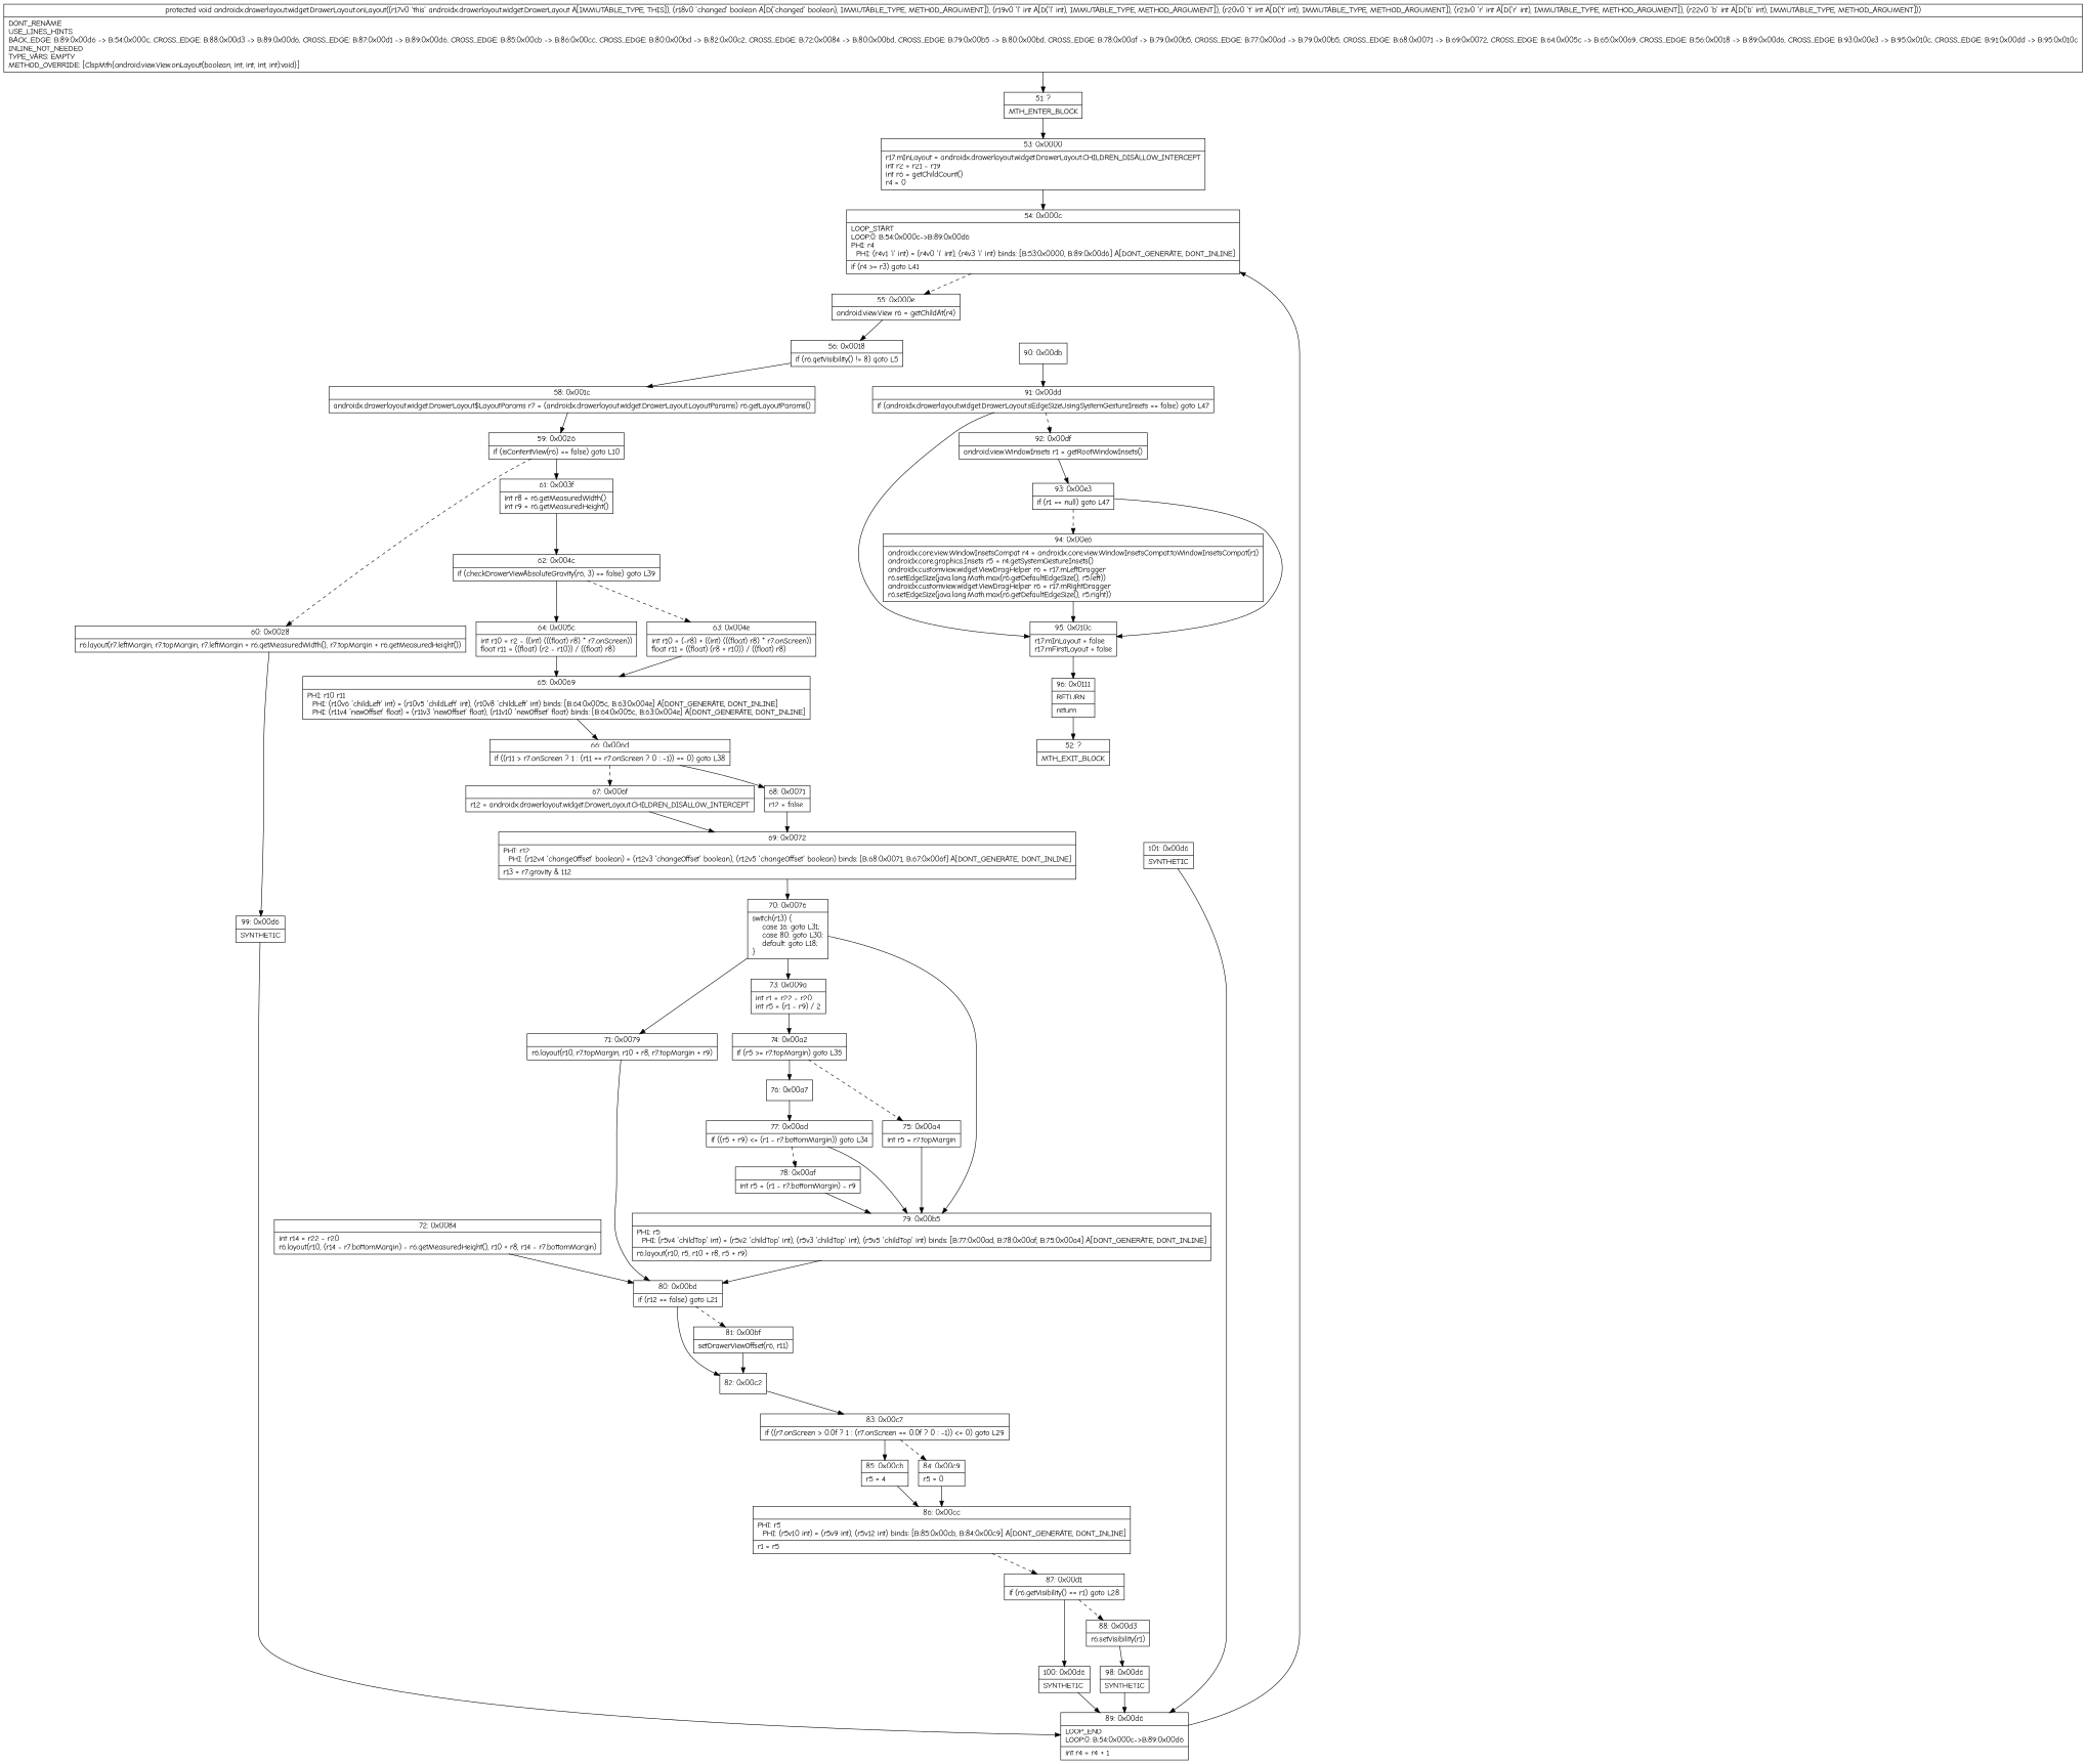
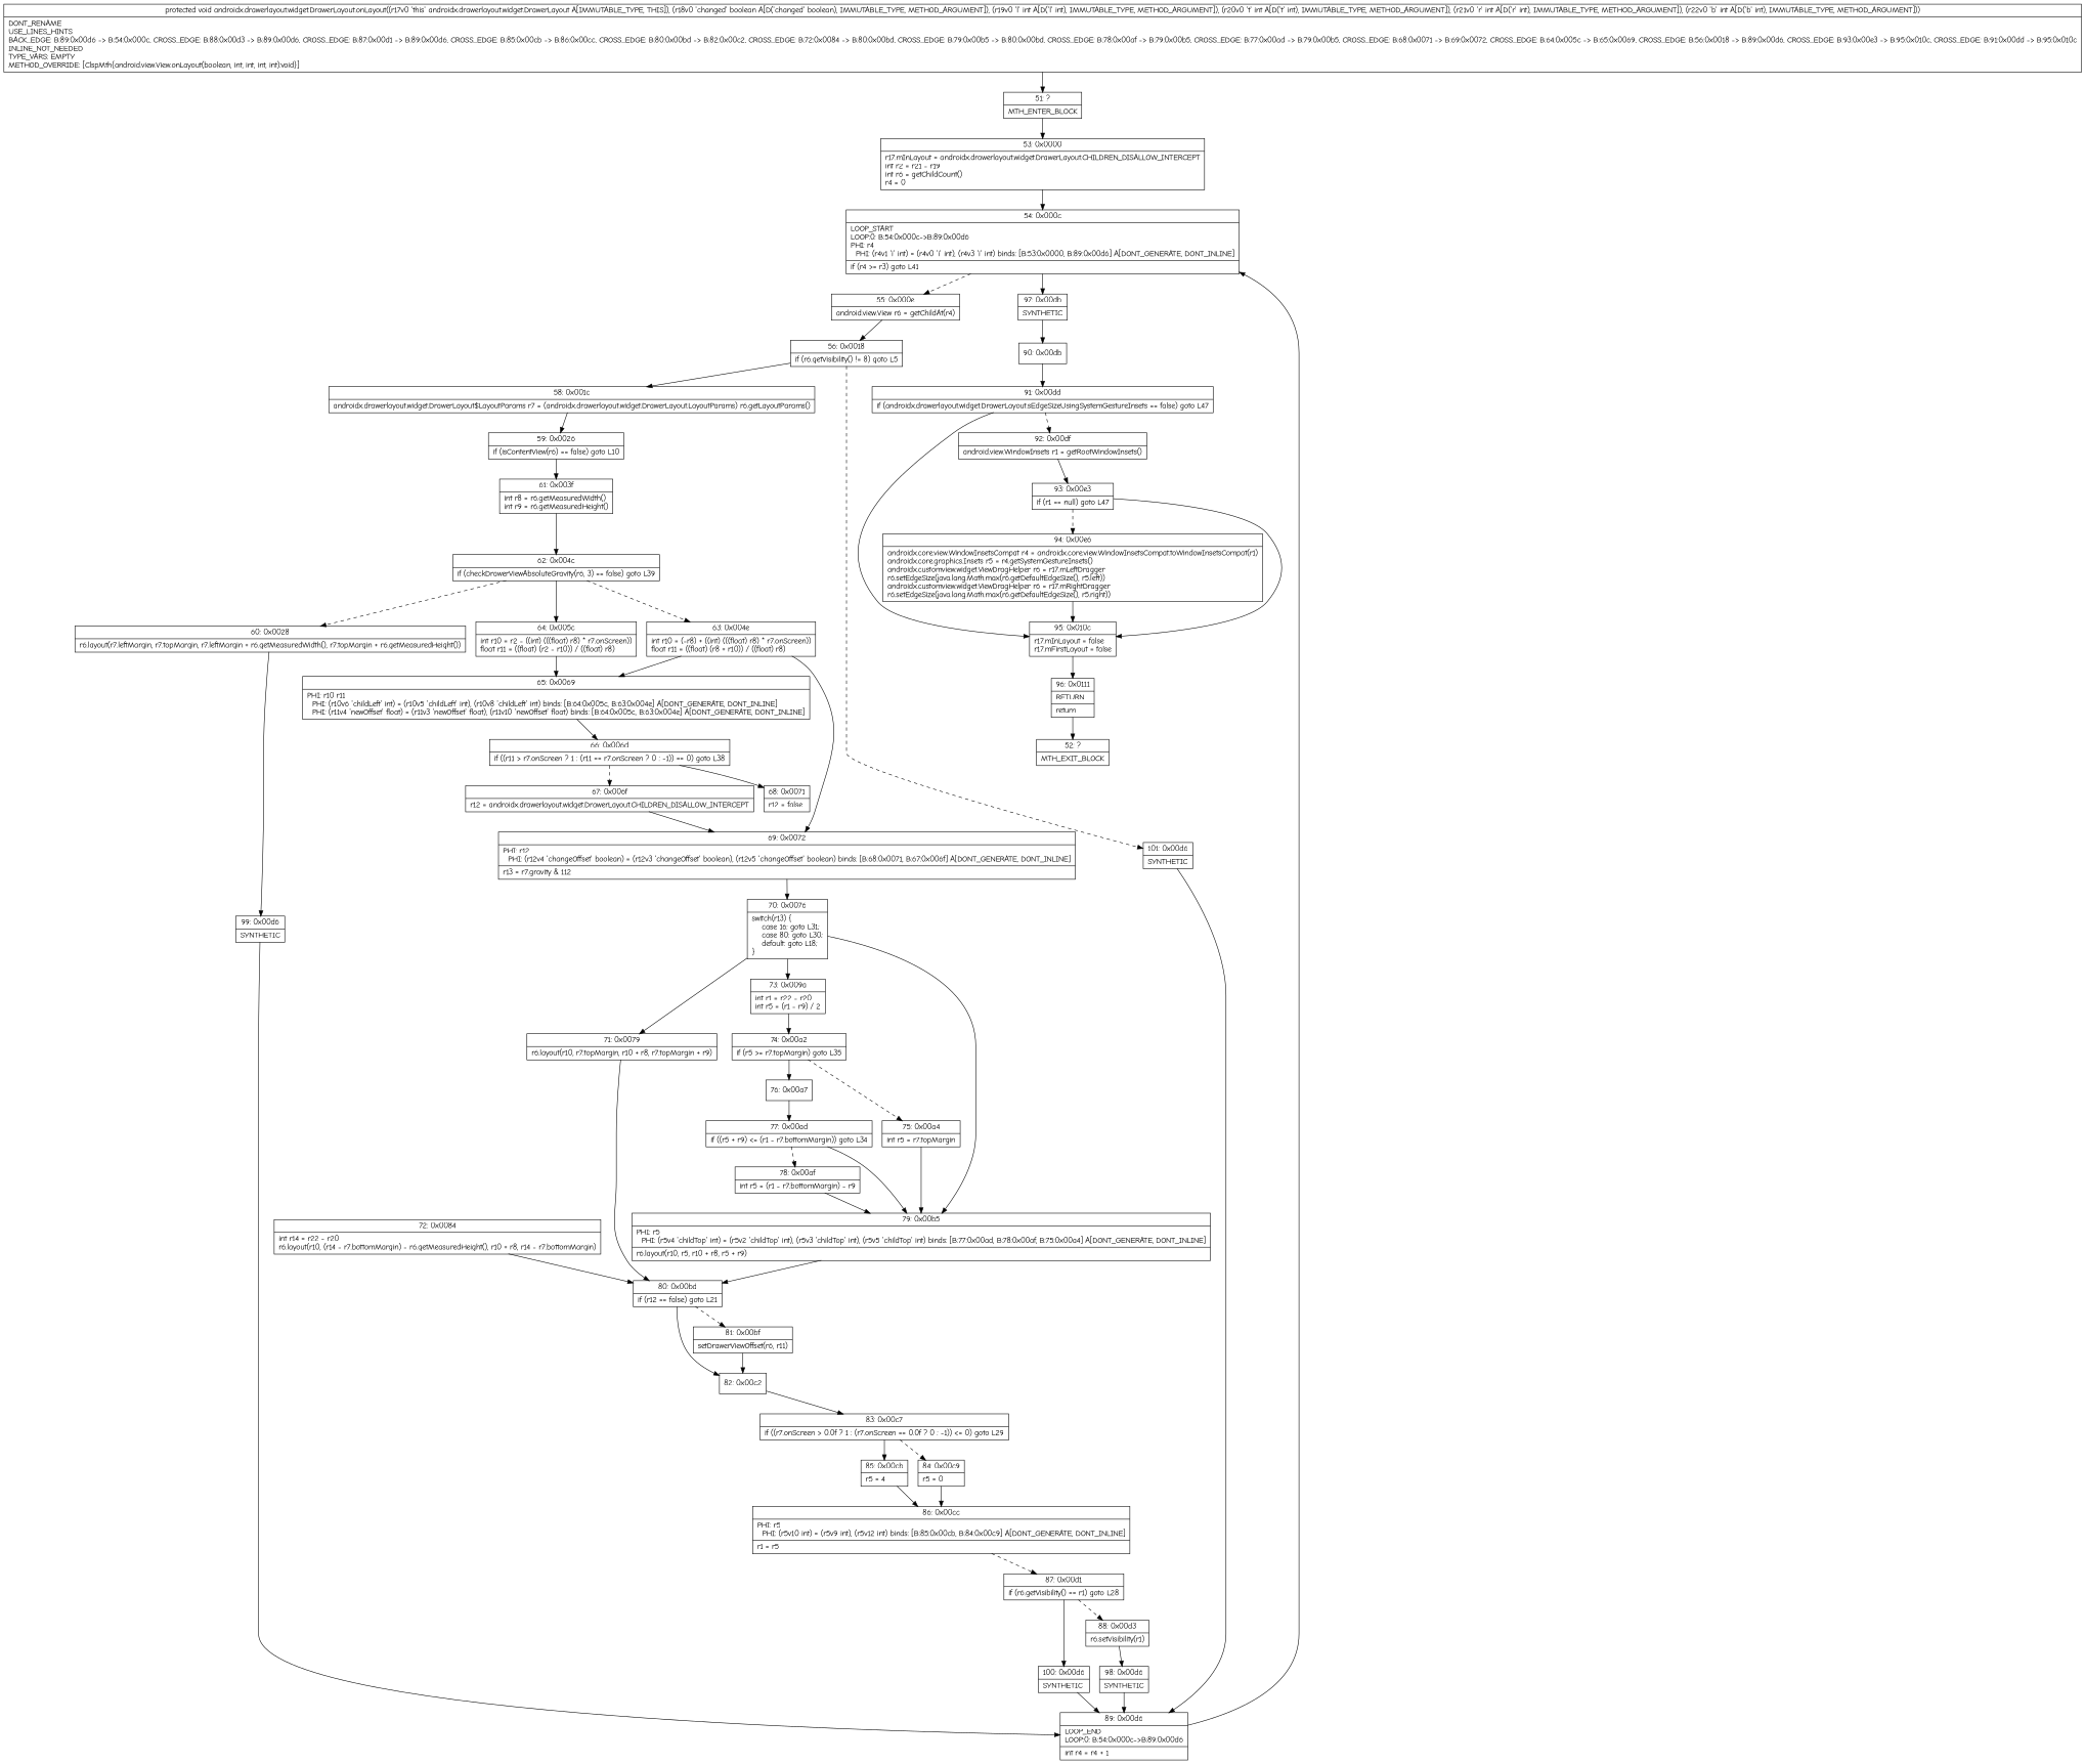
  digraph {
    fontname="Comic Neue"
    node [fontname="Comic Neue" shape=record]
    edge [fontname="Comic Neue"]
    n1 [label="{51\:\ ?|MTH_ENTER_BLOCK\l}"]
    n2 [label="{53\:\ 0x0000|r17.mInLayout = androidx.drawerlayout.widget.DrawerLayout.CHILDREN_DISALLOW_INTERCEPT\lint r2 = r21 \- r19\lint r6 = getChildCount()\lr4 = 0\l}"]
    n3 [label="{54\:\ 0x000c|LOOP_START\lLOOP:0: B:54:0x000c\-\>B:89:0x00d6\lPHI: r4 \l  PHI: (r4v1 'i' int) = (r4v0 'i' int), (r4v3 'i' int) binds: [B:53:0x0000, B:89:0x00d6] A[DONT_GENERATE, DONT_INLINE]\l|if (r4 \>= r3) goto L41\l}"]
    n4 [label="{55\:\ 0x000e|android.view.View r6 = getChildAt(r4)\l}"]
+   n5 [label="{97\:\ 0x00db|SYNTHETIC\l}"]
    n6 [label="{56\:\ 0x0018|if (r6.getVisibility() != 8) goto L5\l}"]
    n7 [label="{90\:\ 0x00db}"]
    n8 [label="{58\:\ 0x001c|androidx.drawerlayout.widget.DrawerLayout$LayoutParams r7 = (androidx.drawerlayout.widget.DrawerLayout.LayoutParams) r6.getLayoutParams()\l}"]
    n9 [label="{101\:\ 0x00d6|SYNTHETIC\l}"]
    n10 [label="{59\:\ 0x0026|if (isContentView(r6) == false) goto L10\l}"]
    n11 [label="{89\:\ 0x00d6|LOOP_END\lLOOP:0: B:54:0x000c\-\>B:89:0x00d6\l|int r4 = r4 + 1\l}"]
    n12 [label="{60\:\ 0x0028|r6.layout(r7.leftMargin, r7.topMargin, r7.leftMargin + r6.getMeasuredWidth(), r7.topMargin + r6.getMeasuredHeight())\l}"]
    n13 [label="{61\:\ 0x003f|int r8 = r6.getMeasuredWidth()\lint r9 = r6.getMeasuredHeight()\l}"]
    n14 [label="{99\:\ 0x00d6|SYNTHETIC\l}"]
    n15 [label="{62\:\ 0x004c|if (checkDrawerViewAbsoluteGravity(r6, 3) == false) goto L39\l}"]
    n16 [label="{63\:\ 0x004e|int r10 = (\-r8) + ((int) (((float) r8) * r7.onScreen))\lfloat r11 = ((float) (r8 + r10)) \/ ((float) r8)\l}"]
    n17 [label="{64\:\ 0x005c|int r10 = r2 \- ((int) (((float) r8) * r7.onScreen))\lfloat r11 = ((float) (r2 \- r10)) \/ ((float) r8)\l}"]
    n18 [label="{65\:\ 0x0069|PHI: r10 r11 \l  PHI: (r10v6 'childLeft' int) = (r10v5 'childLeft' int), (r10v8 'childLeft' int) binds: [B:64:0x005c, B:63:0x004e] A[DONT_GENERATE, DONT_INLINE]\l  PHI: (r11v4 'newOffset' float) = (r11v3 'newOffset' float), (r11v10 'newOffset' float) binds: [B:64:0x005c, B:63:0x004e] A[DONT_GENERATE, DONT_INLINE]\l}"]
    n19 [label="{66\:\ 0x006d|if ((r11 \> r7.onScreen ? 1 : (r11 == r7.onScreen ? 0 : \-1)) == 0) goto L38\l}"]
    n20 [label="{67\:\ 0x006f|r12 = androidx.drawerlayout.widget.DrawerLayout.CHILDREN_DISALLOW_INTERCEPT\l}"]
    n21 [label="{68\:\ 0x0071|r12 = false\l}"]
    n22 [label="{69\:\ 0x0072|PHI: r12 \l  PHI: (r12v4 'changeOffset' boolean) = (r12v3 'changeOffset' boolean), (r12v5 'changeOffset' boolean) binds: [B:68:0x0071, B:67:0x006f] A[DONT_GENERATE, DONT_INLINE]\l|r13 = r7.gravity & 112\l}"]
    n23 [label="{70\:\ 0x0076|switch(r13) \{\l    case 16: goto L31;\l    case 80: goto L30;\l    default: goto L18;\l\}\l}"]
    n24 [label="{71\:\ 0x0079|r6.layout(r10, r7.topMargin, r10 + r8, r7.topMargin + r9)\l}"]
    n25 [label="{73\:\ 0x009a|int r1 = r22 \- r20\lint r5 = (r1 \- r9) \/ 2\l}"]
    n26 [label="{79\:\ 0x00b5|PHI: r5 \l  PHI: (r5v4 'childTop' int) = (r5v2 'childTop' int), (r5v3 'childTop' int), (r5v5 'childTop' int) binds: [B:77:0x00ad, B:78:0x00af, B:75:0x00a4] A[DONT_GENERATE, DONT_INLINE]\l|r6.layout(r10, r5, r10 + r8, r5 + r9)\l}"]
    n27 [label="{80\:\ 0x00bd|if (r12 == false) goto L21\l}"]
    n28 [label="{72\:\ 0x0084|int r14 = r22 \- r20\lr6.layout(r10, (r14 \- r7.bottomMargin) \- r6.getMeasuredHeight(), r10 + r8, r14 \- r7.bottomMargin)\l}"]
    n29 [label="{74\:\ 0x00a2|if (r5 \>= r7.topMargin) goto L35\l}"]
    n30 [label="{81\:\ 0x00bf|setDrawerViewOffset(r6, r11)\l}"]
    n31 [label="{82\:\ 0x00c2}"]
    n32 [label="{83\:\ 0x00c7|if ((r7.onScreen \> 0.0f ? 1 : (r7.onScreen == 0.0f ? 0 : \-1)) \<= 0) goto L29\l}"]
    n33 [label="{84\:\ 0x00c9|r5 = 0\l}"]
    n34 [label="{85\:\ 0x00cb|r5 = 4\l}"]
    n35 [label="{86\:\ 0x00cc|PHI: r5 \l  PHI: (r5v10 int) = (r5v9 int), (r5v12 int) binds: [B:85:0x00cb, B:84:0x00c9] A[DONT_GENERATE, DONT_INLINE]\l|r1 = r5\l}"]
    n36 [label="{87\:\ 0x00d1|if (r6.getVisibility() == r1) goto L28\l}"]
    n37 [label="{88\:\ 0x00d3|r6.setVisibility(r1)\l}"]
    n38 [label="{100\:\ 0x00d6|SYNTHETIC\l}"]
    n39 [label="{98\:\ 0x00d6|SYNTHETIC\l}"]
    n40 [label="{75\:\ 0x00a4|int r5 = r7.topMargin\l}"]
    n41 [label="{76\:\ 0x00a7}"]
    n42 [label="{77\:\ 0x00ad|if ((r5 + r9) \<= (r1 \- r7.bottomMargin)) goto L34\l}"]
    n43 [label="{78\:\ 0x00af|int r5 = (r1 \- r7.bottomMargin) \- r9\l}"]
    n44 [label="{91\:\ 0x00dd|if (androidx.drawerlayout.widget.DrawerLayout.sEdgeSizeUsingSystemGestureInsets == false) goto L47\l}"]
    n45 [label="{92\:\ 0x00df|android.view.WindowInsets r1 = getRootWindowInsets()\l}"]
    n46 [label="{95\:\ 0x010c|r17.mInLayout = false\lr17.mFirstLayout = false\l}"]
    n47 [label="{93\:\ 0x00e3|if (r1 == null) goto L47\l}"]
    n48 [label="{96\:\ 0x0111|RETURN\l|return\l}"]
    n49 [label="{94\:\ 0x00e6|androidx.core.view.WindowInsetsCompat r4 = androidx.core.view.WindowInsetsCompat.toWindowInsetsCompat(r1)\landroidx.core.graphics.Insets r5 = r4.getSystemGestureInsets()\landroidx.customview.widget.ViewDragHelper r6 = r17.mLeftDragger\lr6.setEdgeSize(java.lang.Math.max(r6.getDefaultEdgeSize(), r5.left))\landroidx.customview.widget.ViewDragHelper r6 = r17.mRightDragger\lr6.setEdgeSize(java.lang.Math.max(r6.getDefaultEdgeSize(), r5.right))\l}"]
    n50 [label="{52\:\ ?|MTH_EXIT_BLOCK\l}"]
    n51 [label="{protected void androidx.drawerlayout.widget.DrawerLayout.onLayout((r17v0 'this' androidx.drawerlayout.widget.DrawerLayout A[IMMUTABLE_TYPE, THIS]), (r18v0 'changed' boolean A[D('changed' boolean), IMMUTABLE_TYPE, METHOD_ARGUMENT]), (r19v0 'l' int A[D('l' int), IMMUTABLE_TYPE, METHOD_ARGUMENT]), (r20v0 't' int A[D('t' int), IMMUTABLE_TYPE, METHOD_ARGUMENT]), (r21v0 'r' int A[D('r' int), IMMUTABLE_TYPE, METHOD_ARGUMENT]), (r22v0 'b' int A[D('b' int), IMMUTABLE_TYPE, METHOD_ARGUMENT]))  | DONT_RENAME\lUSE_LINES_HINTS\lBACK_EDGE: B:89:0x00d6 \-\> B:54:0x000c, CROSS_EDGE: B:88:0x00d3 \-\> B:89:0x00d6, CROSS_EDGE: B:87:0x00d1 \-\> B:89:0x00d6, CROSS_EDGE: B:85:0x00cb \-\> B:86:0x00cc, CROSS_EDGE: B:80:0x00bd \-\> B:82:0x00c2, CROSS_EDGE: B:72:0x0084 \-\> B:80:0x00bd, CROSS_EDGE: B:79:0x00b5 \-\> B:80:0x00bd, CROSS_EDGE: B:78:0x00af \-\> B:79:0x00b5, CROSS_EDGE: B:77:0x00ad \-\> B:79:0x00b5, CROSS_EDGE: B:68:0x0071 \-\> B:69:0x0072, CROSS_EDGE: B:64:0x005c \-\> B:65:0x0069, CROSS_EDGE: B:56:0x0018 \-\> B:89:0x00d6, CROSS_EDGE: B:93:0x00e3 \-\> B:95:0x010c, CROSS_EDGE: B:91:0x00dd \-\> B:95:0x010c\lINLINE_NOT_NEEDED\lTYPE_VARS: EMPTY\lMETHOD_OVERRIDE: [ClspMth\{android.view.View.onLayout(boolean, int, int, int, int):void\}]\l}"]
    n1 -> n2
    n2 -> n3
    n3 -> n4 [style=dashed]
+   n3 -> n5
    n4 -> n6
+   n5 -> n7
    n6 -> n8
+   n6 -> n9 [style=dashed]
    n7 -> n44
    n8 -> n10
    n9 -> n11
-   n10 -> n12 [style=dashed]
+   n15 -> n12 [style=dashed]
    n10 -> n13
    n11 -> n3
    n12 -> n14
    n13 -> n15
    n14 -> n11
    n15 -> n16 [style=dashed]
    n15 -> n17
    n16 -> n18
    n17 -> n18
    n18 -> n19
    n19 -> n20 [style=dashed]
    n19 -> n21
    n20 -> n22
-   n21 -> n22
+   n16 -> n22
    n22 -> n23
    n23 -> n24
    n23 -> n25
    n23 -> n26
    n24 -> n27
    n25 -> n29
    n26 -> n27
    n27 -> n30 [style=dashed]
    n27 -> n31
    n28 -> n27
    n29 -> n40 [style=dashed]
    n29 -> n41
    n30 -> n31
    n31 -> n32
    n32 -> n33 [style=dashed]
    n32 -> n34
    n33 -> n35
    n34 -> n35
    n35 -> n36 [style=dashed]
    n36 -> n37 [style=dashed]
    n36 -> n38
    n37 -> n39
    n38 -> n11
    n39 -> n11
    n40 -> n26
    n41 -> n42
    n42 -> n26
    n42 -> n43 [style=dashed]
    n43 -> n26
    n44 -> n45 [style=dashed]
    n44 -> n46
    n45 -> n47
    n46 -> n48
    n47 -> n46
    n47 -> n49 [style=dashed]
    n48 -> n50
    n49 -> n46
    n51 -> n1
  }
